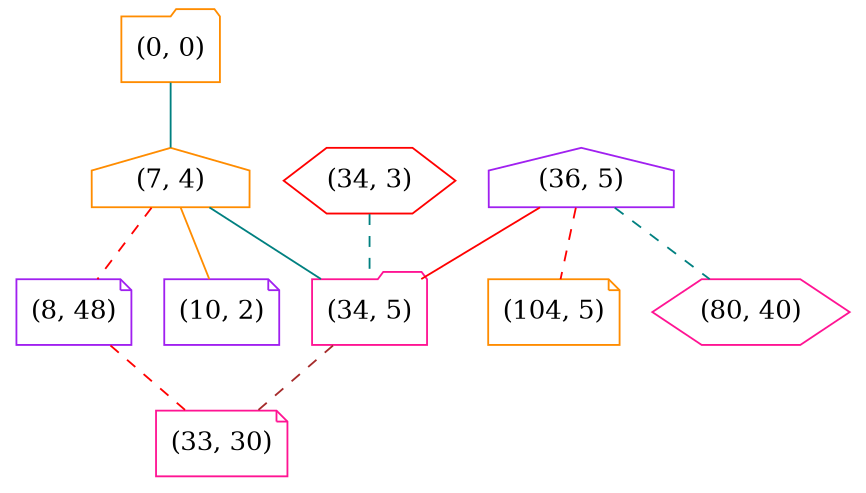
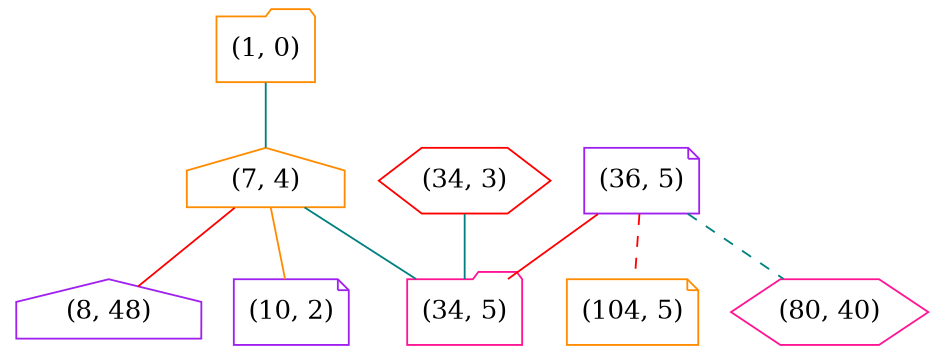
  graph {
    node [color=darkorange shape=note]
    edge [color=teal style=solid weight=1]
-   "(0, 0)" [shape=folder]
+   "(0, 0)" [shape=folder label="(1, 0)"]
    "(7, 4)" [shape=house]
    "(34, 5)" [color=deeppink shape=folder]
-   "(8, 48)" [color=purple]
+   "(8, 48)" [color=purple shape=house]
    "(10, 2)" [color=purple]
-   "(36, 5)" [color=purple shape=house]
+   "(36, 5)" [color=purple]
    "(104, 5)"
    "(80, 40)" [color=deeppink shape=hexagon]
-   "(33, 30)" [color=deeppink]
    "(34, 3)" [color=red shape=hexagon]
    "(0, 0)" -- "(7, 4)" [weight=4]
    "(7, 4)" -- "(34, 5)"
-   "(7, 4)" -- "(8, 48)" [color=red style=dashed]
+   "(7, 4)" -- "(8, 48)" [color=red]
    "(7, 4)" -- "(10, 2)" [color=darkorange]
-   "(34, 5)" -- "(33, 30)" [color=brown style=dashed]
-   "(8, 48)" -- "(33, 30)" [color=red style=dashed]
    "(36, 5)" -- "(34, 5)" [color=red]
    "(36, 5)" -- "(104, 5)" [color=red style=dashed]
    "(36, 5)" -- "(80, 40)" [style=dashed]
-   "(34, 3)" -- "(34, 5)" [style=dashed]
+   "(34, 3)" -- "(34, 5)"
  }
